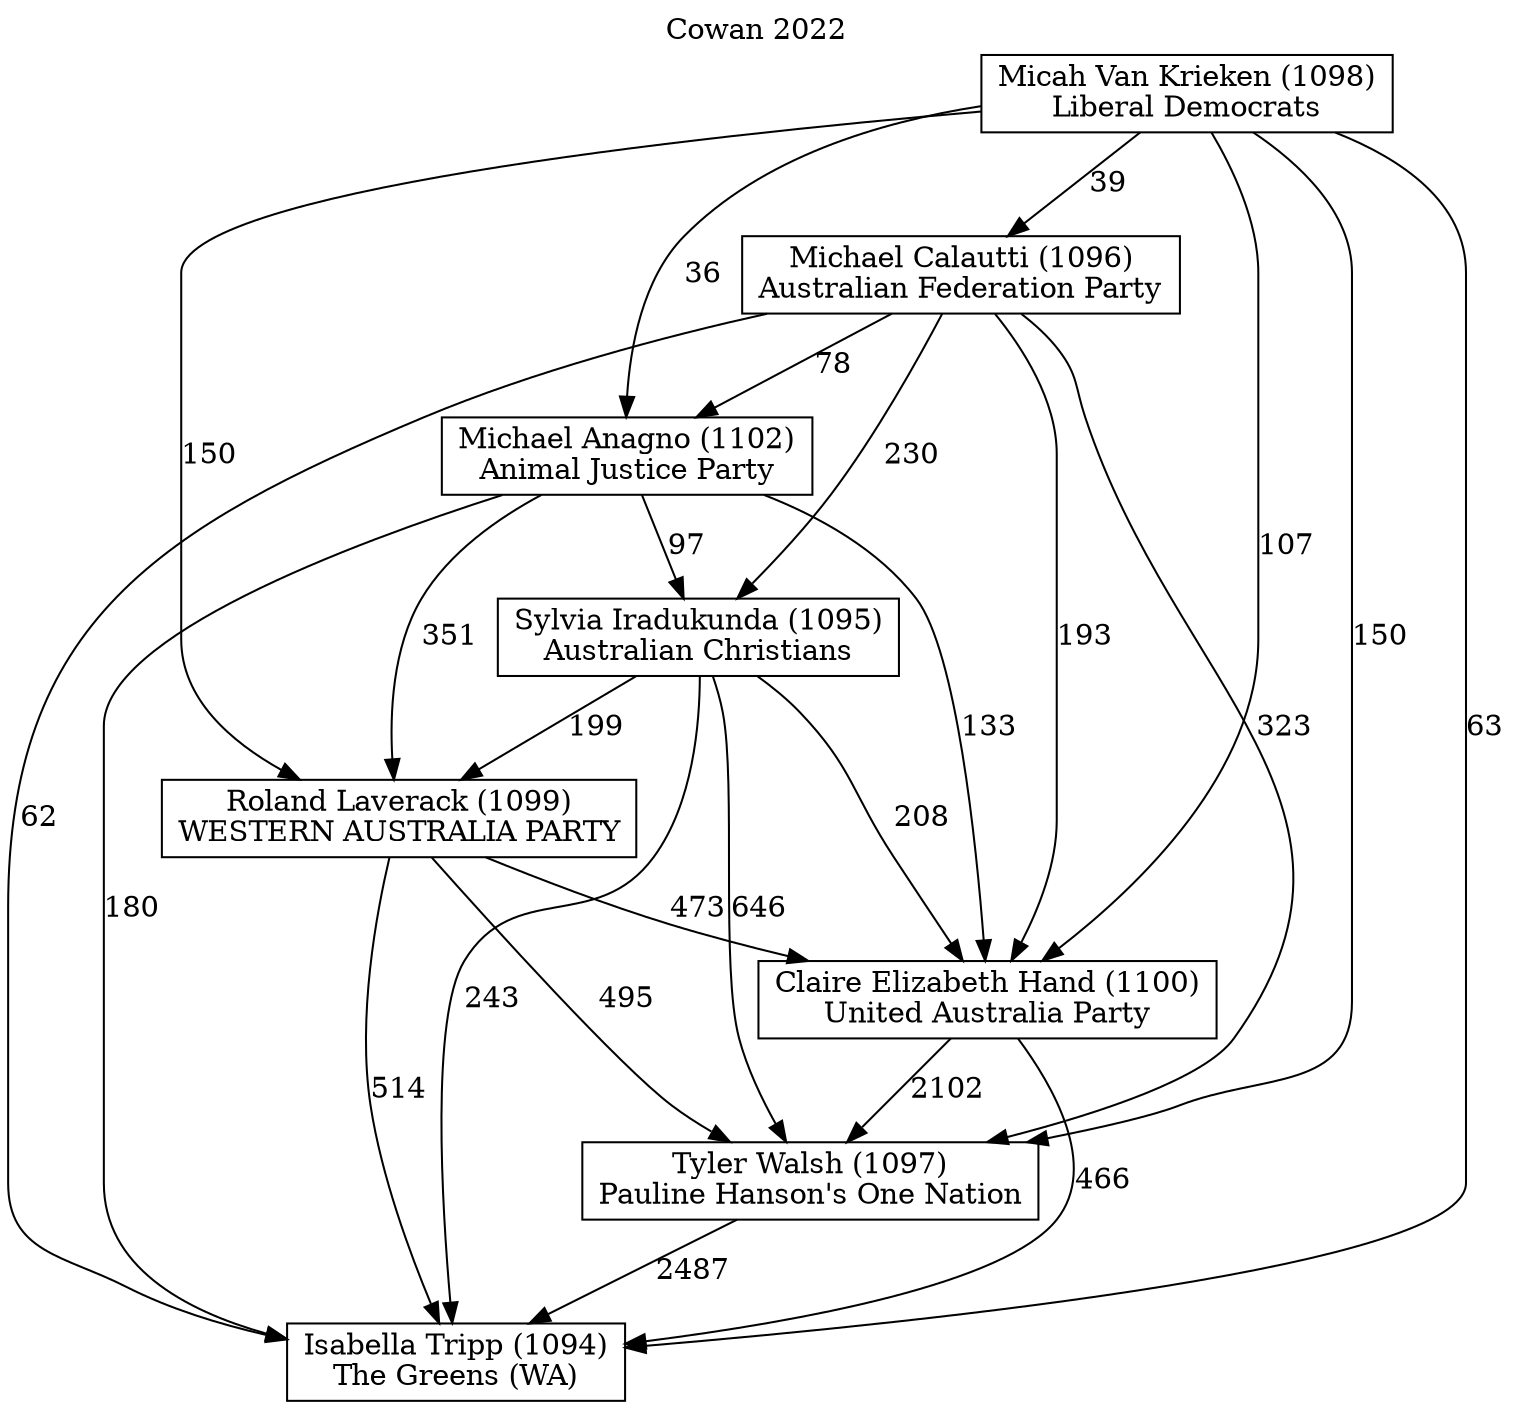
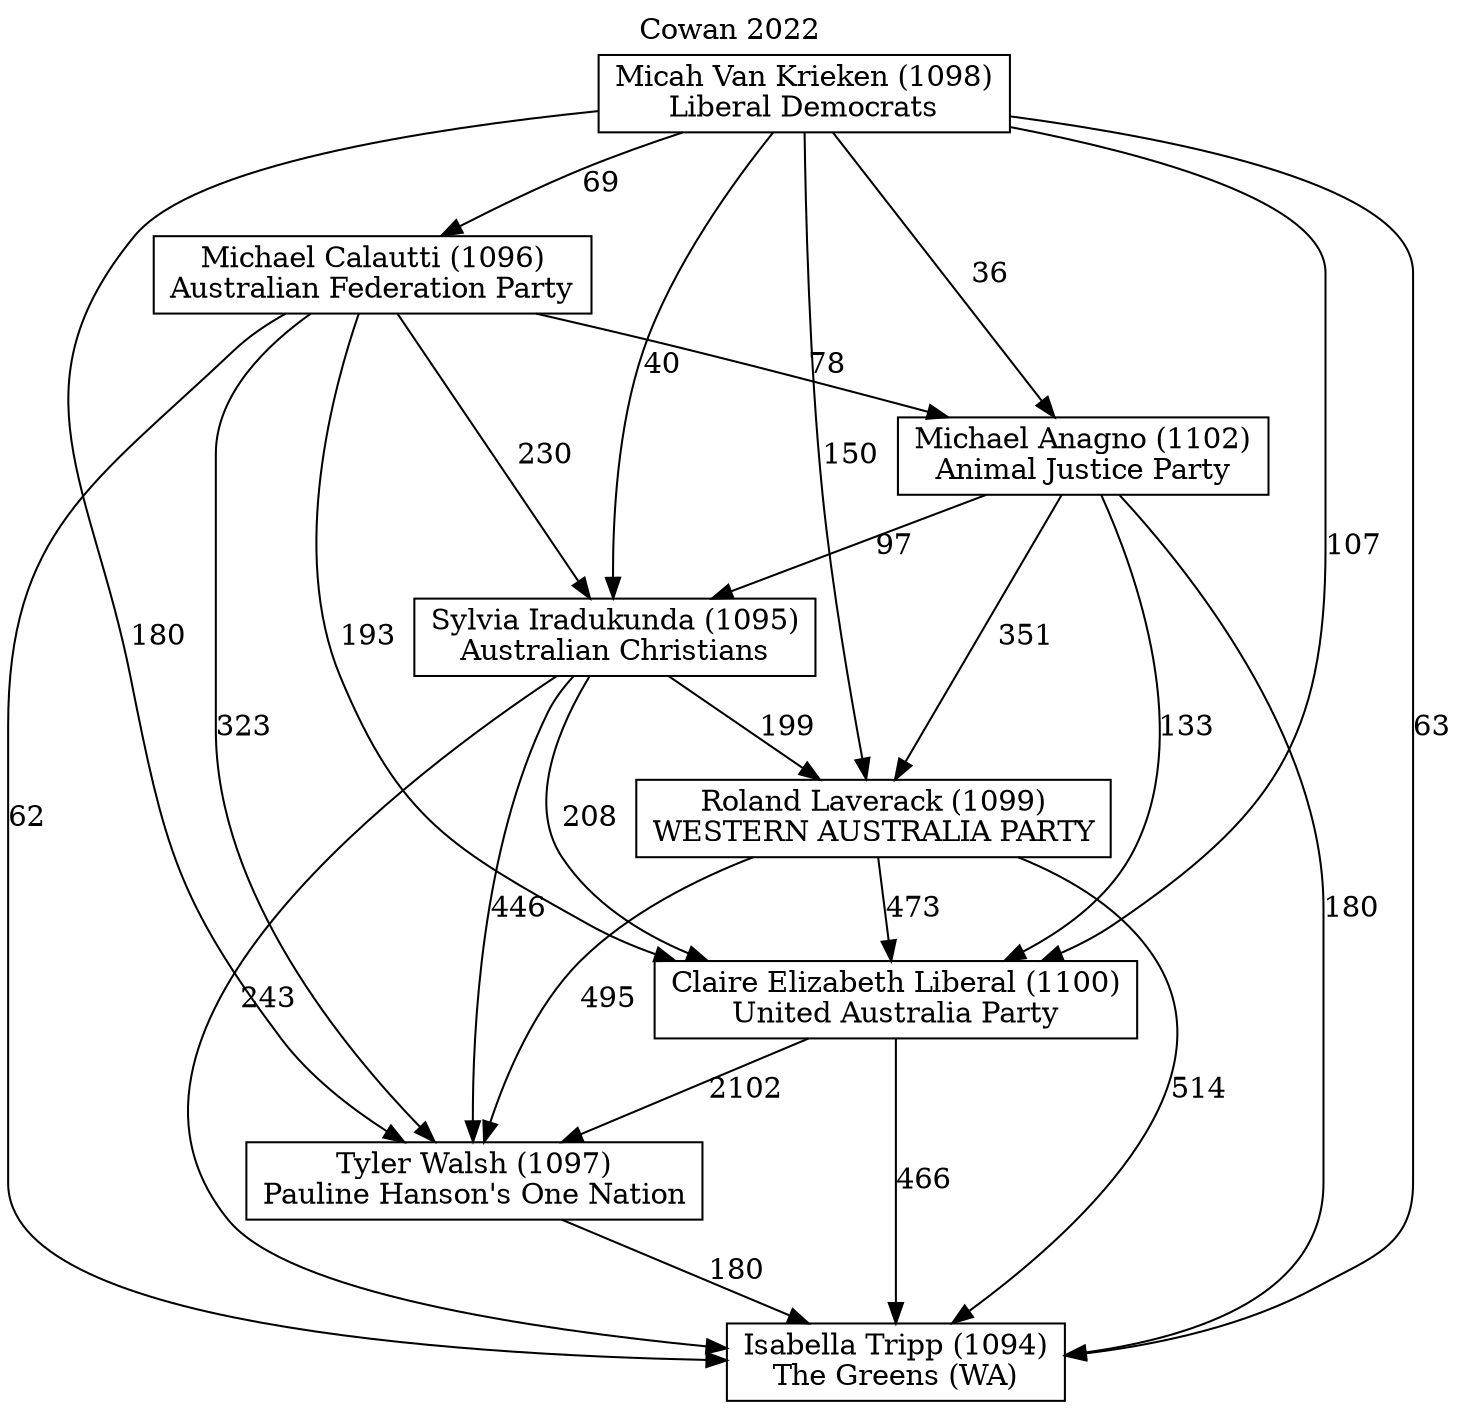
  digraph {
    label="Cowan 2022"
    labelloc=t
    mclimit=10
    node [shape=box]
    n1 [label="Michael Calautti (1096)\nAustralian Federation Party"]
    n2 [label="Sylvia Iradukunda (1095)\nAustralian Christians"]
    n3 [label="Michael Anagno (1102)\nAnimal Justice Party"]
    n4 [label="Tyler Walsh (1097)\nPauline Hanson's One Nation"]
-   n5 [label="Claire Elizabeth Hand (1100)\nUnited Australia Party"]
+   n5 [label="Claire Elizabeth Liberal (1100)\nUnited Australia Party"]
    n6 [label="Isabella Tripp (1094)\nThe Greens (WA)"]
    n7 [label="Roland Laverack (1099)\nWESTERN AUSTRALIA PARTY"]
    n8 [label="Micah Van Krieken (1098)\nLiberal Democrats"]
    n1 -> n2 [label=230]
    n1 -> n3 [label=78]
    n1 -> n4 [label=323]
    n1 -> n5 [label=193]
    n1 -> n6 [label=62]
-   n2 -> n4 [label=646]
+   n2 -> n4 [label=446]
    n2 -> n5 [label=208]
    n2 -> n6 [label=243]
    n2 -> n7 [label=199]
    n3 -> n2 [label=97]
    n3 -> n5 [label=133]
    n3 -> n6 [label=180]
    n3 -> n7 [label=351]
-   n4 -> n6 [label=2487]
+   n4 -> n6 [label=180]
    n5 -> n4 [label=2102]
    n5 -> n6 [label=466]
    n7 -> n4 [label=495]
    n7 -> n5 [label=473]
    n7 -> n6 [label=514]
-   n8 -> n1 [label=39]
+   n8 -> n1 [label=69]
+   n8 -> n2 [label=40]
    n8 -> n3 [label=36]
-   n8 -> n4 [label=150]
+   n8 -> n4 [label=180]
    n8 -> n5 [label=107]
    n8 -> n6 [label=63]
    n8 -> n7 [label=150]
  }
